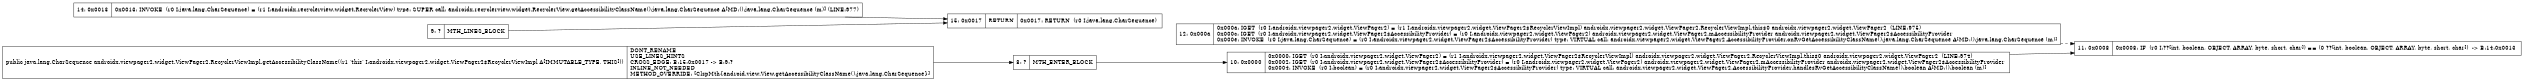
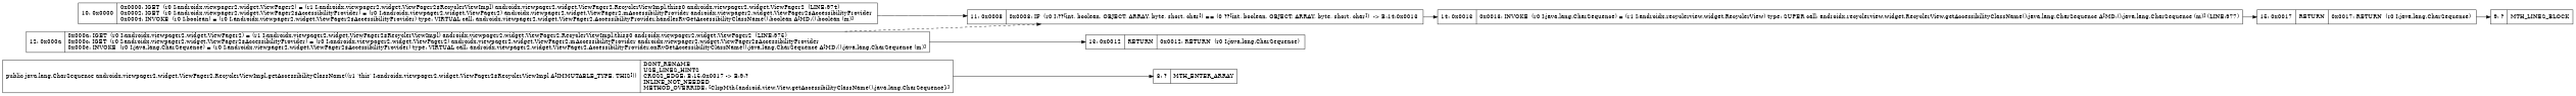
  digraph {
    rankdir=LR
    node [shape=record]
-   n1 [label="{8\:\ ?|MTH_ENTER_BLOCK\l}"]
+   n1 [label="{8\:\ ?|MTH_ENTER_ARRAY\l}"]
    n2 [label="{10\:\ 0x0000|0x0000: IGET  (r0 I:androidx.viewpager2.widget.ViewPager2) = (r1 I:androidx.viewpager2.widget.ViewPager2$RecyclerViewImpl) androidx.viewpager2.widget.ViewPager2.RecyclerViewImpl.this$0 androidx.viewpager2.widget.ViewPager2  (LINE:974)\l0x0002: IGET  (r0 I:androidx.viewpager2.widget.ViewPager2$AccessibilityProvider) = (r0 I:androidx.viewpager2.widget.ViewPager2) androidx.viewpager2.widget.ViewPager2.mAccessibilityProvider androidx.viewpager2.widget.ViewPager2$AccessibilityProvider \l0x0004: INVOKE  (r0 I:boolean) = (r0 I:androidx.viewpager2.widget.ViewPager2$AccessibilityProvider) type: VIRTUAL call: androidx.viewpager2.widget.ViewPager2.AccessibilityProvider.handlesRvGetAccessibilityClassName():boolean A[MD:():boolean (m)]\l}"]
    n3 [label="{11\:\ 0x0008|0x0008: IF  (r0 I:??[int, boolean, OBJECT, ARRAY, byte, short, char]) == (0 ??[int, boolean, OBJECT, ARRAY, byte, short, char])  \-\> B:14:0x0013 \l}"]
    n4 [label="{14\:\ 0x0013|0x0013: INVOKE  (r0 I:java.lang.CharSequence) = (r1 I:androidx.recyclerview.widget.RecyclerView) type: SUPER call: androidx.recyclerview.widget.RecyclerView.getAccessibilityClassName():java.lang.CharSequence A[MD:():java.lang.CharSequence (m)] (LINE:977)\l}"]
    n5 [label="{12\:\ 0x000a|0x000a: IGET  (r0 I:androidx.viewpager2.widget.ViewPager2) = (r1 I:androidx.viewpager2.widget.ViewPager2$RecyclerViewImpl) androidx.viewpager2.widget.ViewPager2.RecyclerViewImpl.this$0 androidx.viewpager2.widget.ViewPager2  (LINE:975)\l0x000c: IGET  (r0 I:androidx.viewpager2.widget.ViewPager2$AccessibilityProvider) = (r0 I:androidx.viewpager2.widget.ViewPager2) androidx.viewpager2.widget.ViewPager2.mAccessibilityProvider androidx.viewpager2.widget.ViewPager2$AccessibilityProvider \l0x000e: INVOKE  (r0 I:java.lang.CharSequence) = (r0 I:androidx.viewpager2.widget.ViewPager2$AccessibilityProvider) type: VIRTUAL call: androidx.viewpager2.widget.ViewPager2.AccessibilityProvider.onRvGetAccessibilityClassName():java.lang.CharSequence A[MD:():java.lang.CharSequence (m)]\l}"]
+   n6 [label="{13\:\ 0x0012|RETURN\l|0x0012: RETURN  (r0 I:java.lang.CharSequence) \l}"]
    n7 [label="{15\:\ 0x0017|RETURN\l|0x0017: RETURN  (r0 I:java.lang.CharSequence) \l}"]
    n8 [label="{9\:\ ?|MTH_LINES_BLOCK\l}"]
    n9 [label="{public java.lang.CharSequence androidx.viewpager2.widget.ViewPager2.RecyclerViewImpl.getAccessibilityClassName((r1 'this' I:androidx.viewpager2.widget.ViewPager2$RecyclerViewImpl A[IMMUTABLE_TYPE, THIS]))  | DONT_RENAME\lUSE_LINES_HINTS\lCROSS_EDGE: B:15:0x0017 \-\> B:9:?\lINLINE_NOT_NEEDED\lMETHOD_OVERRIDE: [ClspMth\{android.view.View.getAccessibilityClassName():java.lang.CharSequence\}]\l}"]
-   n1 -> n2
    n2 -> n3
+   n3 -> n4
    n4 -> n7
    n5 -> n3 [style=dashed]
-   n8 -> n7
+   n5 -> n6
+   n7 -> n8
    n9 -> n1
  }
